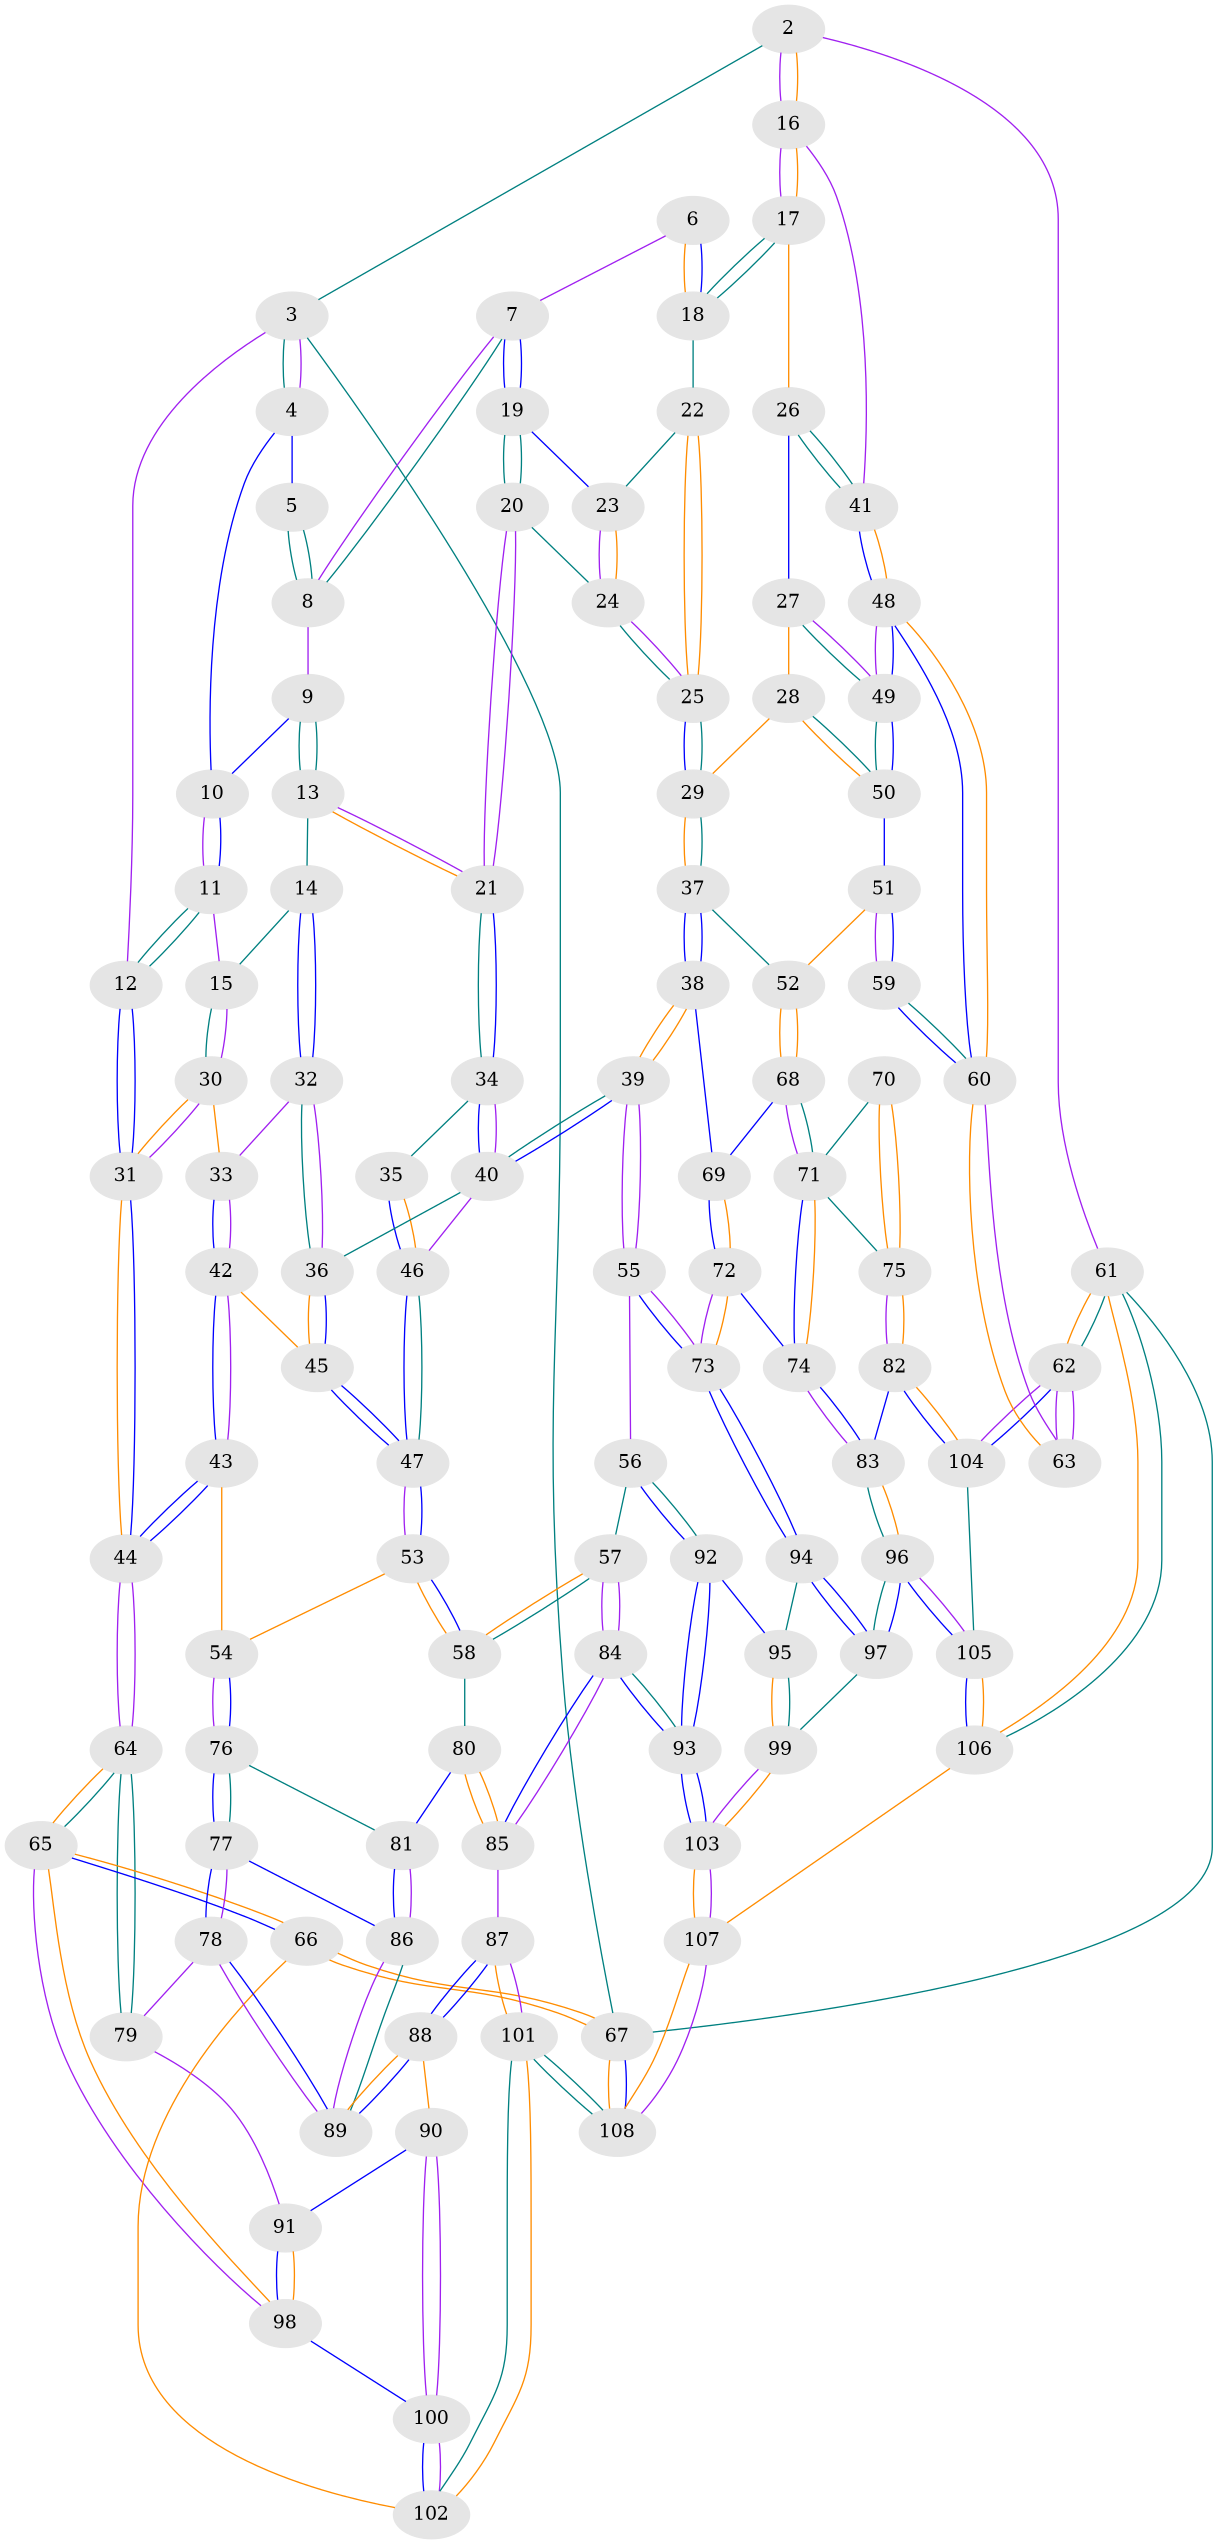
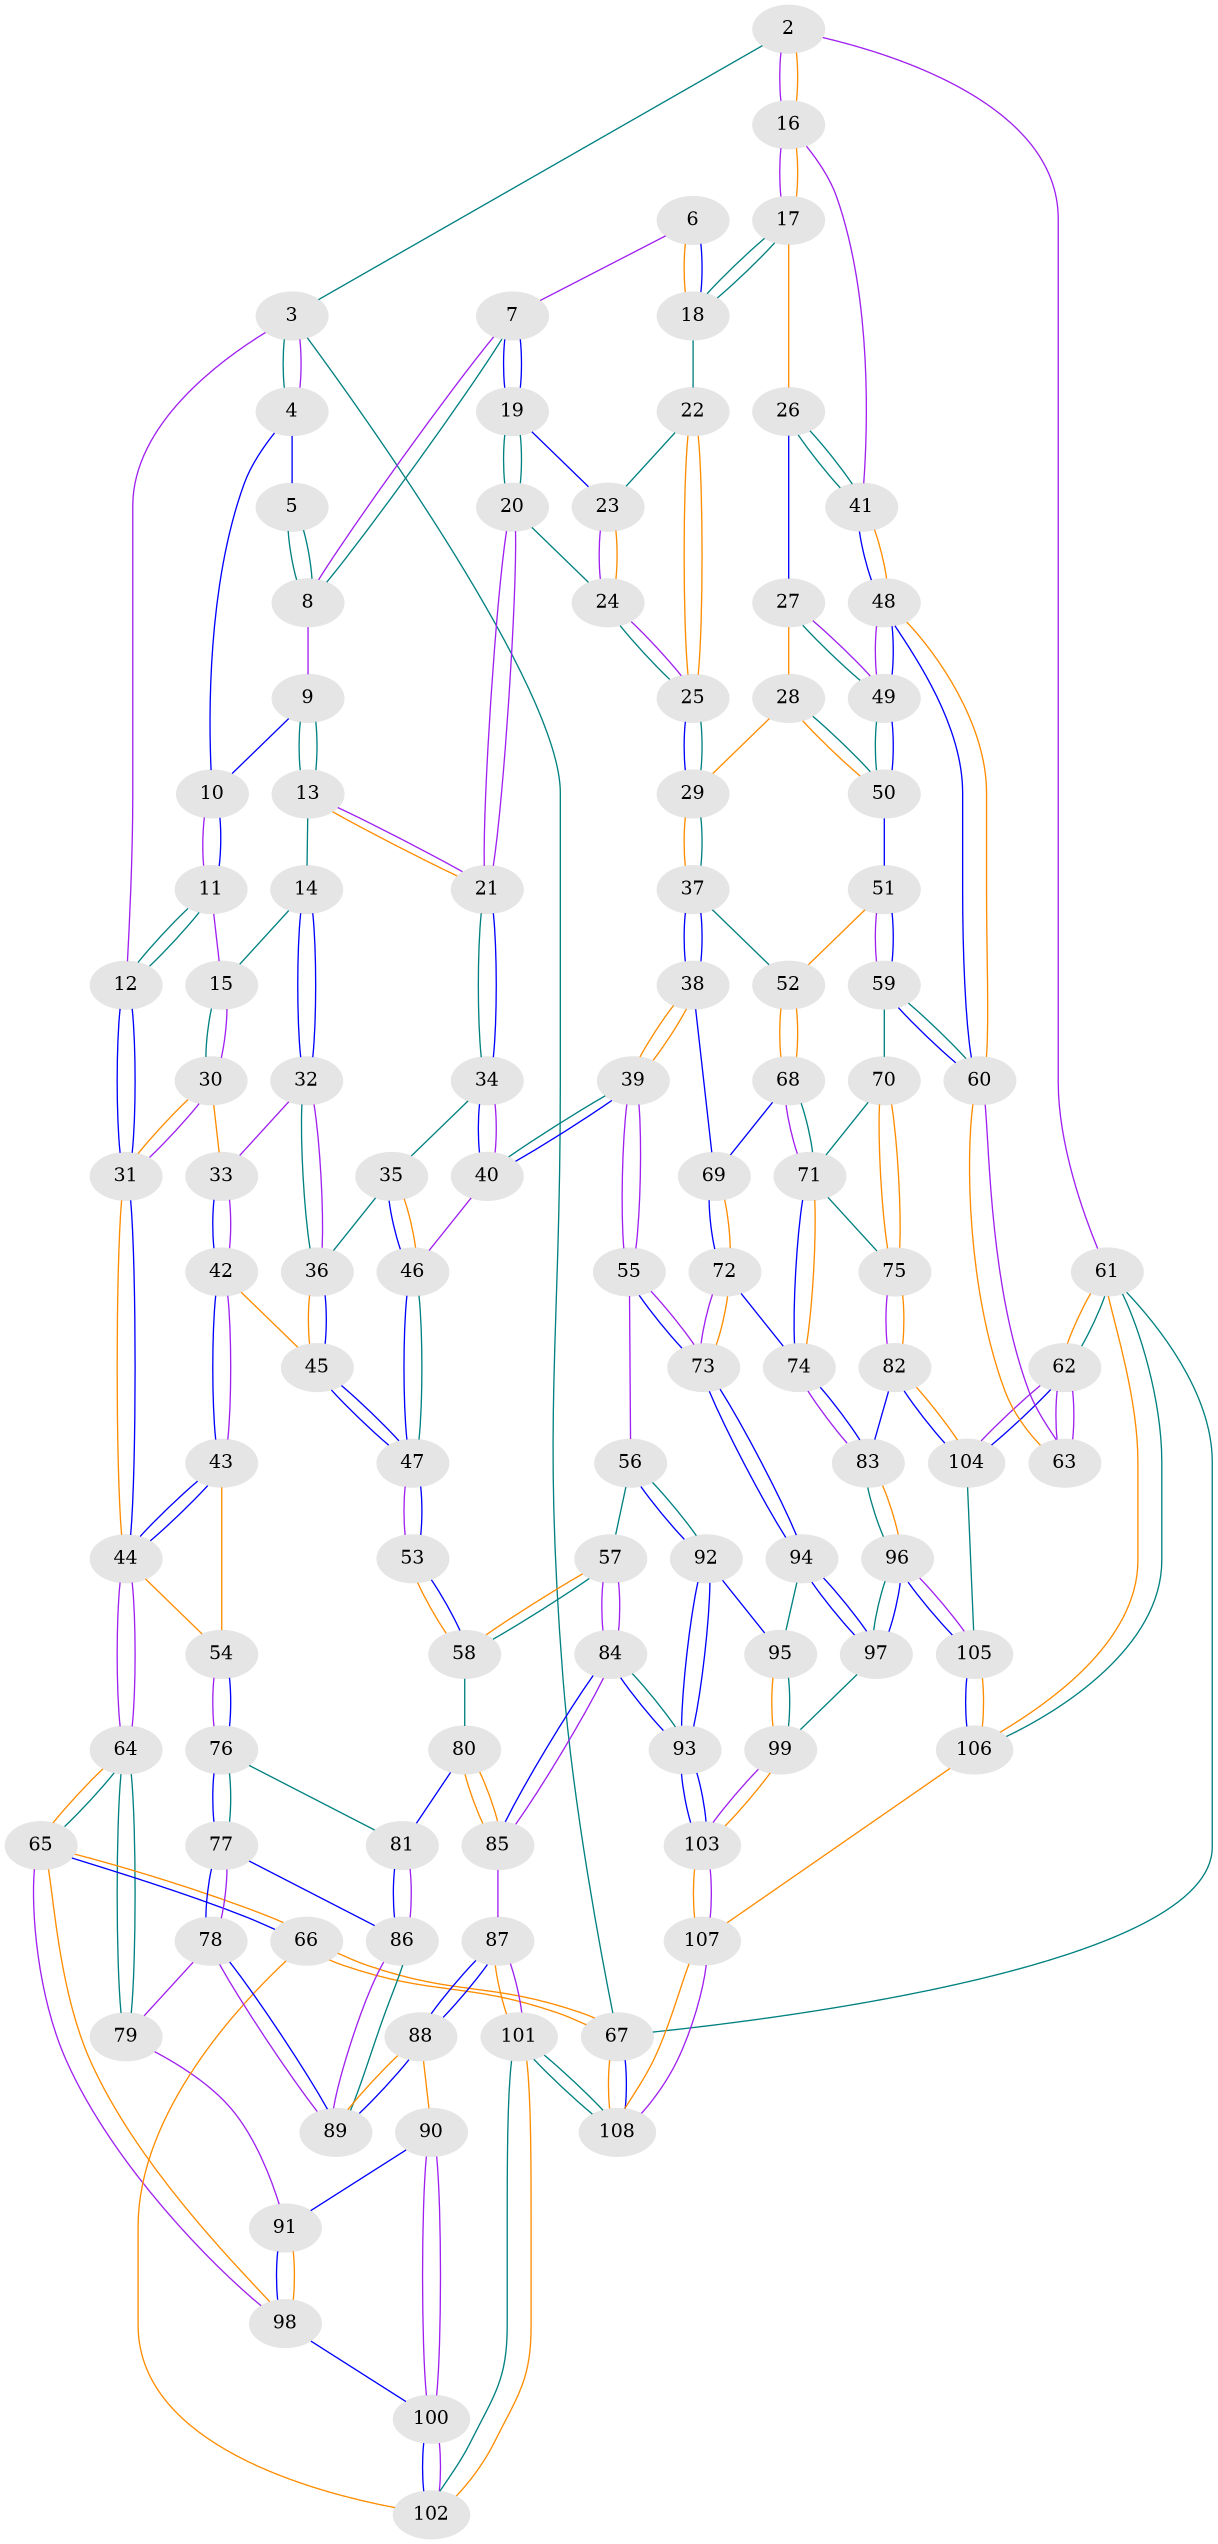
  graph {
    node [color=gray90 style=filled]
    edge [color=blue]
    2
    3
    16
    61
    6
    7
    18
    4
    12
    67
    17
    41
    62
    106
    5
    10
    31
    108
    8
    11
    9
    19
    22
    20
    23
    13
    14
    21
    15
    30
    44
    32
    34
    33
    36
    26
    48
    27
    25
    24
    35
    40
    29
    37
    28
    49
    50
    51
    38
    52
    42
    64
    45
    43
    46
    47
    39
    69
    68
    55
    72
    56
    73
    60
    54
    76
    65
    79
    53
    58
    63
    59
    70
    71
    80
    77
    81
    57
    92
    94
    84
    93
    95
    85
    75
    104
    107
    105
    82
    66
    98
    91
    102
    100
    74
    83
    97
    96
    78
    86
    89
    87
    103
    88
    101
    90
    99
    2 -- 3 [color=teal]
    2 -- 16 [color=purple]
    2 -- 16 [color=darkorange]
    2 -- 61 [color=purple]
    3 -- 4 [color=teal]
    3 -- 4 [color=purple]
    3 -- 12 [color=purple]
    3 -- 67 [color=teal]
    16 -- 17 [color=purple]
    16 -- 17 [color=darkorange]
    16 -- 41 [color=purple]
    61 -- 67 [color=teal]
    61 -- 62 [color=darkorange]
    61 -- 62 [color=teal]
    61 -- 106 [color=darkorange]
    61 -- 106 [color=teal]
    6 -- 7 [color=purple]
    6 -- 18 [color=darkorange]
    6 -- 18
    7 -- 8 [color=purple]
    7 -- 8 [color=teal]
    7 -- 19
    7 -- 19
    18 -- 22 [color=teal]
    4 -- 5
    4 -- 10
    12 -- 31
    12 -- 31
    67 -- 108 [color=darkorange]
    67 -- 108
    17 -- 18 [color=teal]
    17 -- 18 [color=teal]
    17 -- 26 [color=darkorange]
    41 -- 48
    41 -- 48 [color=darkorange]
    62 -- 63 [color=purple]
    62 -- 63 [color=purple]
    62 -- 104 [color=purple]
    62 -- 104
    106 -- 107 [color=darkorange]
    5 -- 8 [color=teal]
    5 -- 8 [color=teal]
    10 -- 11 [color=purple]
    10 -- 11
    31 -- 44 [color=darkorange]
    31 -- 44
    8 -- 9 [color=purple]
    11 -- 12 [color=teal]
    11 -- 12 [color=teal]
    11 -- 15 [color=purple]
    9 -- 10
    9 -- 13 [color=teal]
    9 -- 13 [color=teal]
    19 -- 20 [color=teal]
    19 -- 20 [color=teal]
    19 -- 23
    22 -- 23 [color=teal]
    22 -- 25 [color=darkorange]
    22 -- 25 [color=darkorange]
    20 -- 21 [color=purple]
    20 -- 21 [color=purple]
    20 -- 24 [color=teal]
    23 -- 24 [color=purple]
    23 -- 24 [color=darkorange]
    13 -- 14 [color=teal]
    13 -- 21 [color=darkorange]
    13 -- 21 [color=purple]
    14 -- 15 [color=teal]
    14 -- 32
    14 -- 32
    21 -- 34 [color=teal]
    21 -- 34
    15 -- 30 [color=teal]
    15 -- 30 [color=purple]
    30 -- 31 [color=darkorange]
    30 -- 31 [color=purple]
    30 -- 33 [color=darkorange]
    44 -- 64 [color=purple]
    44 -- 64 [color=purple]
    32 -- 33 [color=purple]
    32 -- 36 [color=teal]
    32 -- 36 [color=purple]
    34 -- 35 [color=teal]
    34 -- 40
    34 -- 40 [color=purple]
    33 -- 42
    33 -- 42 [color=purple]
    36 -- 45 [color=darkorange]
    36 -- 45
    26 -- 41 [color=teal]
    26 -- 41 [color=teal]
    26 -- 27
    48 -- 49 [color=purple]
    48 -- 49
    48 -- 60
    48 -- 60 [color=darkorange]
    27 -- 28 [color=darkorange]
    27 -- 49 [color=teal]
    27 -- 49 [color=purple]
    25 -- 29
    25 -- 29 [color=teal]
    24 -- 25 [color=teal]
    24 -- 25 [color=purple]
-   40 -- 36 [color=teal]
+   35 -- 36 [color=teal]
    35 -- 46
    35 -- 46 [color=darkorange]
    40 -- 46 [color=purple]
    29 -- 37 [color=darkorange]
    29 -- 37 [color=teal]
    37 -- 38
    37 -- 38
    37 -- 52 [color=teal]
    28 -- 29 [color=darkorange]
    28 -- 50 [color=darkorange]
    28 -- 50 [color=teal]
    49 -- 50 [color=teal]
    49 -- 50
    50 -- 51
    51 -- 52 [color=darkorange]
    51 -- 59 [color=purple]
    51 -- 59
    38 -- 39 [color=darkorange]
    38 -- 39 [color=darkorange]
    38 -- 69
    52 -- 68 [color=darkorange]
    52 -- 68 [color=darkorange]
    42 -- 45 [color=darkorange]
    42 -- 43
    42 -- 43 [color=purple]
    64 -- 65 [color=darkorange]
    64 -- 65 [color=teal]
    64 -- 79 [color=teal]
    64 -- 79 [color=teal]
    45 -- 47
    45 -- 47
    43 -- 44
    43 -- 44
    43 -- 54 [color=darkorange]
    46 -- 47
    46 -- 47 [color=teal]
    47 -- 53 [color=purple]
    47 -- 53
    39 -- 40 [color=teal]
    39 -- 40
    39 -- 55 [color=purple]
    39 -- 55 [color=purple]
    69 -- 72
    69 -- 72 [color=darkorange]
    68 -- 69
    68 -- 71 [color=purple]
    68 -- 71 [color=teal]
    55 -- 56 [color=purple]
    55 -- 73
    55 -- 73 [color=purple]
    72 -- 73 [color=purple]
    72 -- 73 [color=darkorange]
    72 -- 74
    56 -- 57 [color=teal]
    56 -- 92
    56 -- 92 [color=teal]
    73 -- 94
    73 -- 94
    60 -- 63 [color=darkorange]
    60 -- 63 [color=purple]
    54 -- 76 [color=purple]
    54 -- 76
    76 -- 77
    76 -- 77 [color=teal]
    76 -- 81 [color=teal]
    65 -- 66
    65 -- 66 [color=darkorange]
    65 -- 98 [color=purple]
    65 -- 98 [color=darkorange]
    79 -- 91 [color=purple]
-   53 -- 54 [color=darkorange]
+   44 -- 54 [color=darkorange]
    53 -- 58 [color=darkorange]
    53 -- 58
    58 -- 80 [color=teal]
    59 -- 60
    59 -- 60 [color=teal]
+   59 -- 70 [color=teal]
    70 -- 71 [color=teal]
    70 -- 75 [color=darkorange]
    70 -- 75 [color=darkorange]
    71 -- 75 [color=teal]
    71 -- 74
    71 -- 74 [color=darkorange]
    80 -- 81
    80 -- 85 [color=darkorange]
    80 -- 85 [color=darkorange]
    77 -- 78
    77 -- 78 [color=purple]
    77 -- 86
    81 -- 86
    81 -- 86 [color=purple]
    57 -- 58 [color=darkorange]
    57 -- 58 [color=teal]
    57 -- 84 [color=purple]
    57 -- 84 [color=purple]
    92 -- 93
    92 -- 93
    92 -- 95
    94 -- 95 [color=teal]
    94 -- 97
    94 -- 97
    84 -- 93
    84 -- 93 [color=teal]
    84 -- 85
    84 -- 85 [color=purple]
    93 -- 103
    93 -- 103
    95 -- 99 [color=darkorange]
    95 -- 99 [color=teal]
    85 -- 87 [color=purple]
    75 -- 82 [color=purple]
    75 -- 82 [color=darkorange]
    104 -- 105 [color=teal]
    107 -- 108 [color=darkorange]
    107 -- 108 [color=purple]
    105 -- 106
    105 -- 106 [color=darkorange]
    82 -- 104
    82 -- 104 [color=darkorange]
    82 -- 83
    66 -- 67 [color=darkorange]
    66 -- 67 [color=darkorange]
    66 -- 102 [color=darkorange]
    98 -- 100
    91 -- 98
    91 -- 98 [color=darkorange]
    100 -- 102
    100 -- 102 [color=purple]
    74 -- 83 [color=purple]
    74 -- 83
    83 -- 96 [color=teal]
    83 -- 96 [color=darkorange]
    97 -- 99 [color=teal]
    96 -- 105
    96 -- 105 [color=purple]
    96 -- 97 [color=teal]
    96 -- 97
    78 -- 79 [color=purple]
    78 -- 89 [color=purple]
    78 -- 89
    86 -- 89 [color=purple]
    86 -- 89 [color=teal]
    87 -- 88
    87 -- 88
    87 -- 101 [color=darkorange]
    87 -- 101 [color=purple]
    103 -- 107 [color=darkorange]
    103 -- 107 [color=purple]
    88 -- 89 [color=darkorange]
    88 -- 89
    88 -- 90 [color=darkorange]
    101 -- 108 [color=teal]
    101 -- 108 [color=teal]
    101 -- 102 [color=teal]
    101 -- 102 [color=darkorange]
    90 -- 91
    90 -- 100 [color=purple]
    90 -- 100 [color=purple]
    99 -- 103 [color=purple]
    99 -- 103 [color=darkorange]
  }
